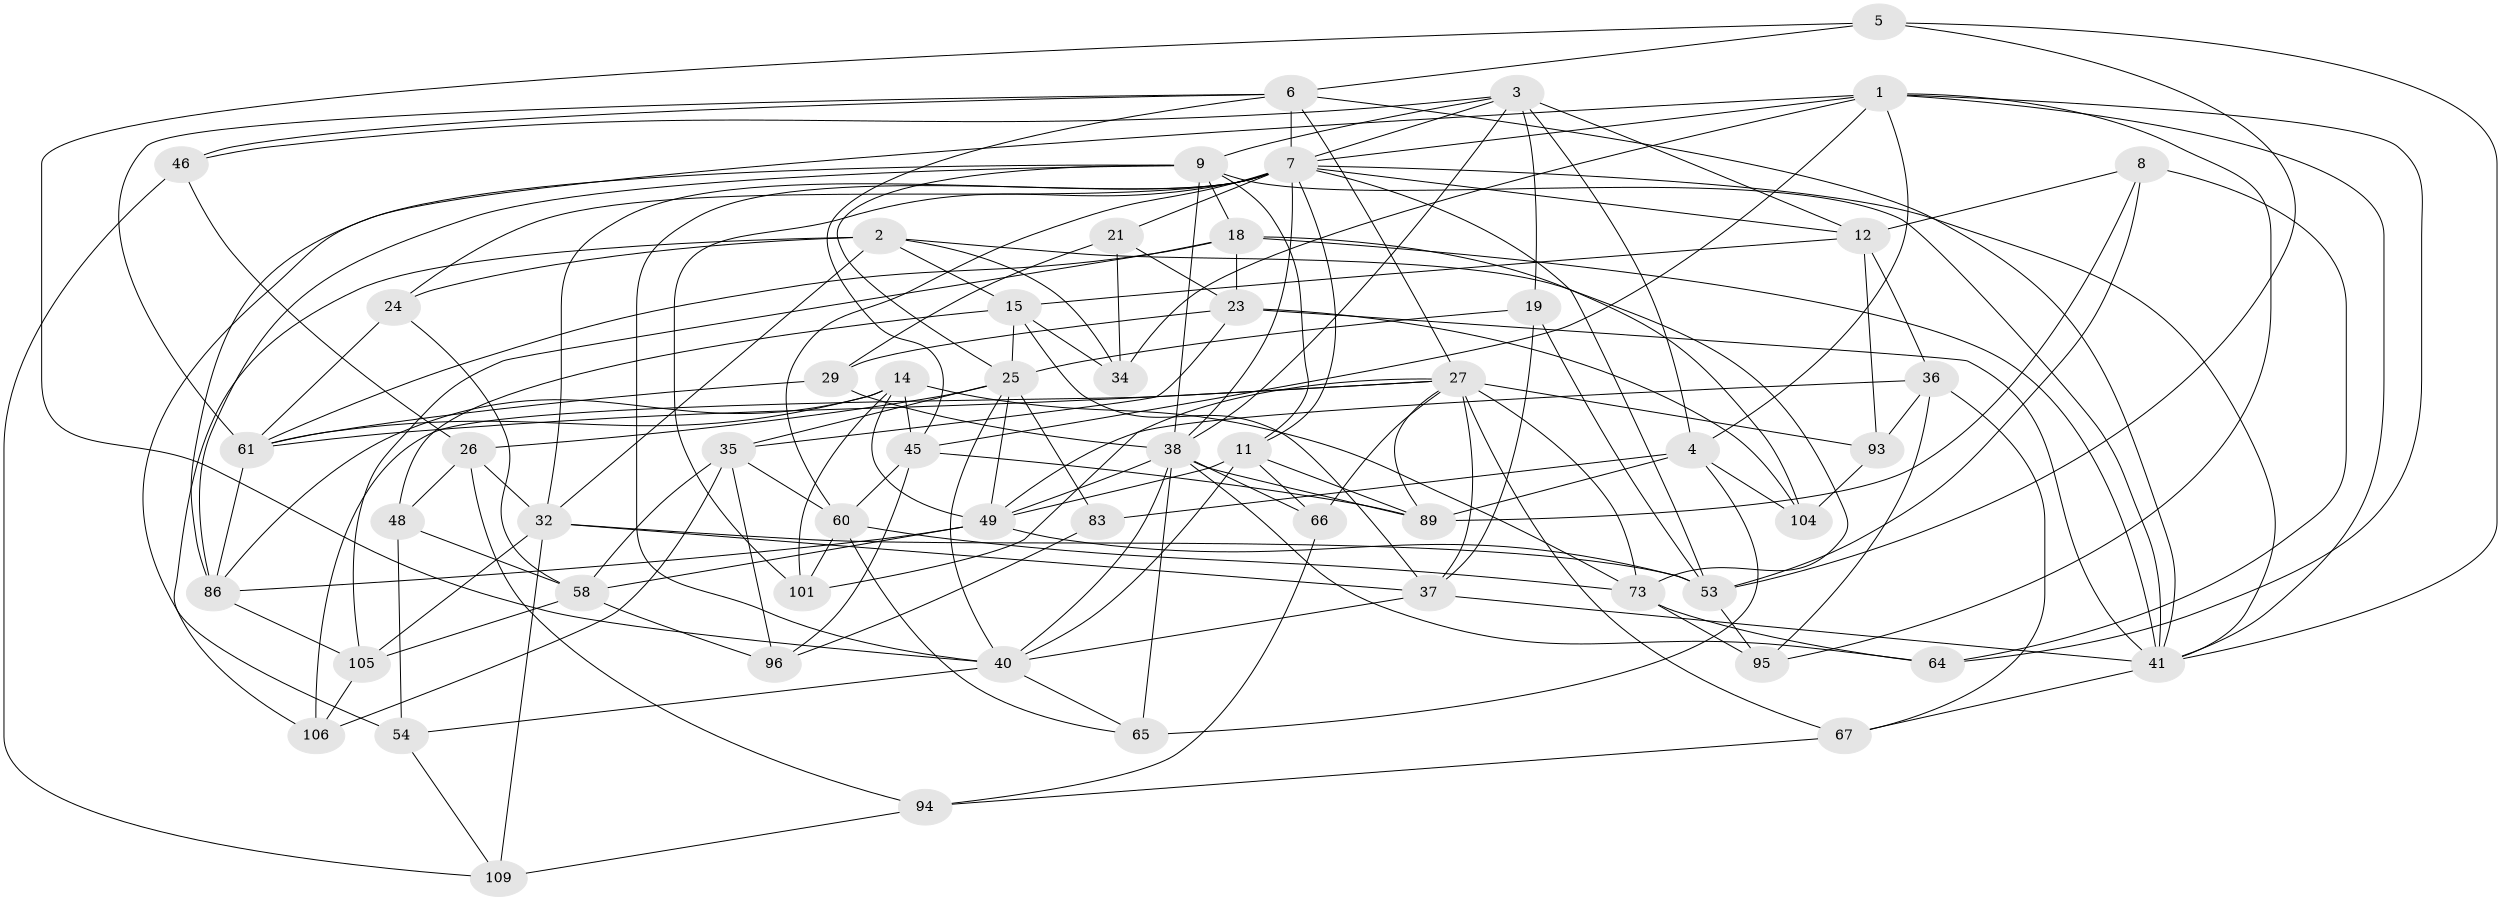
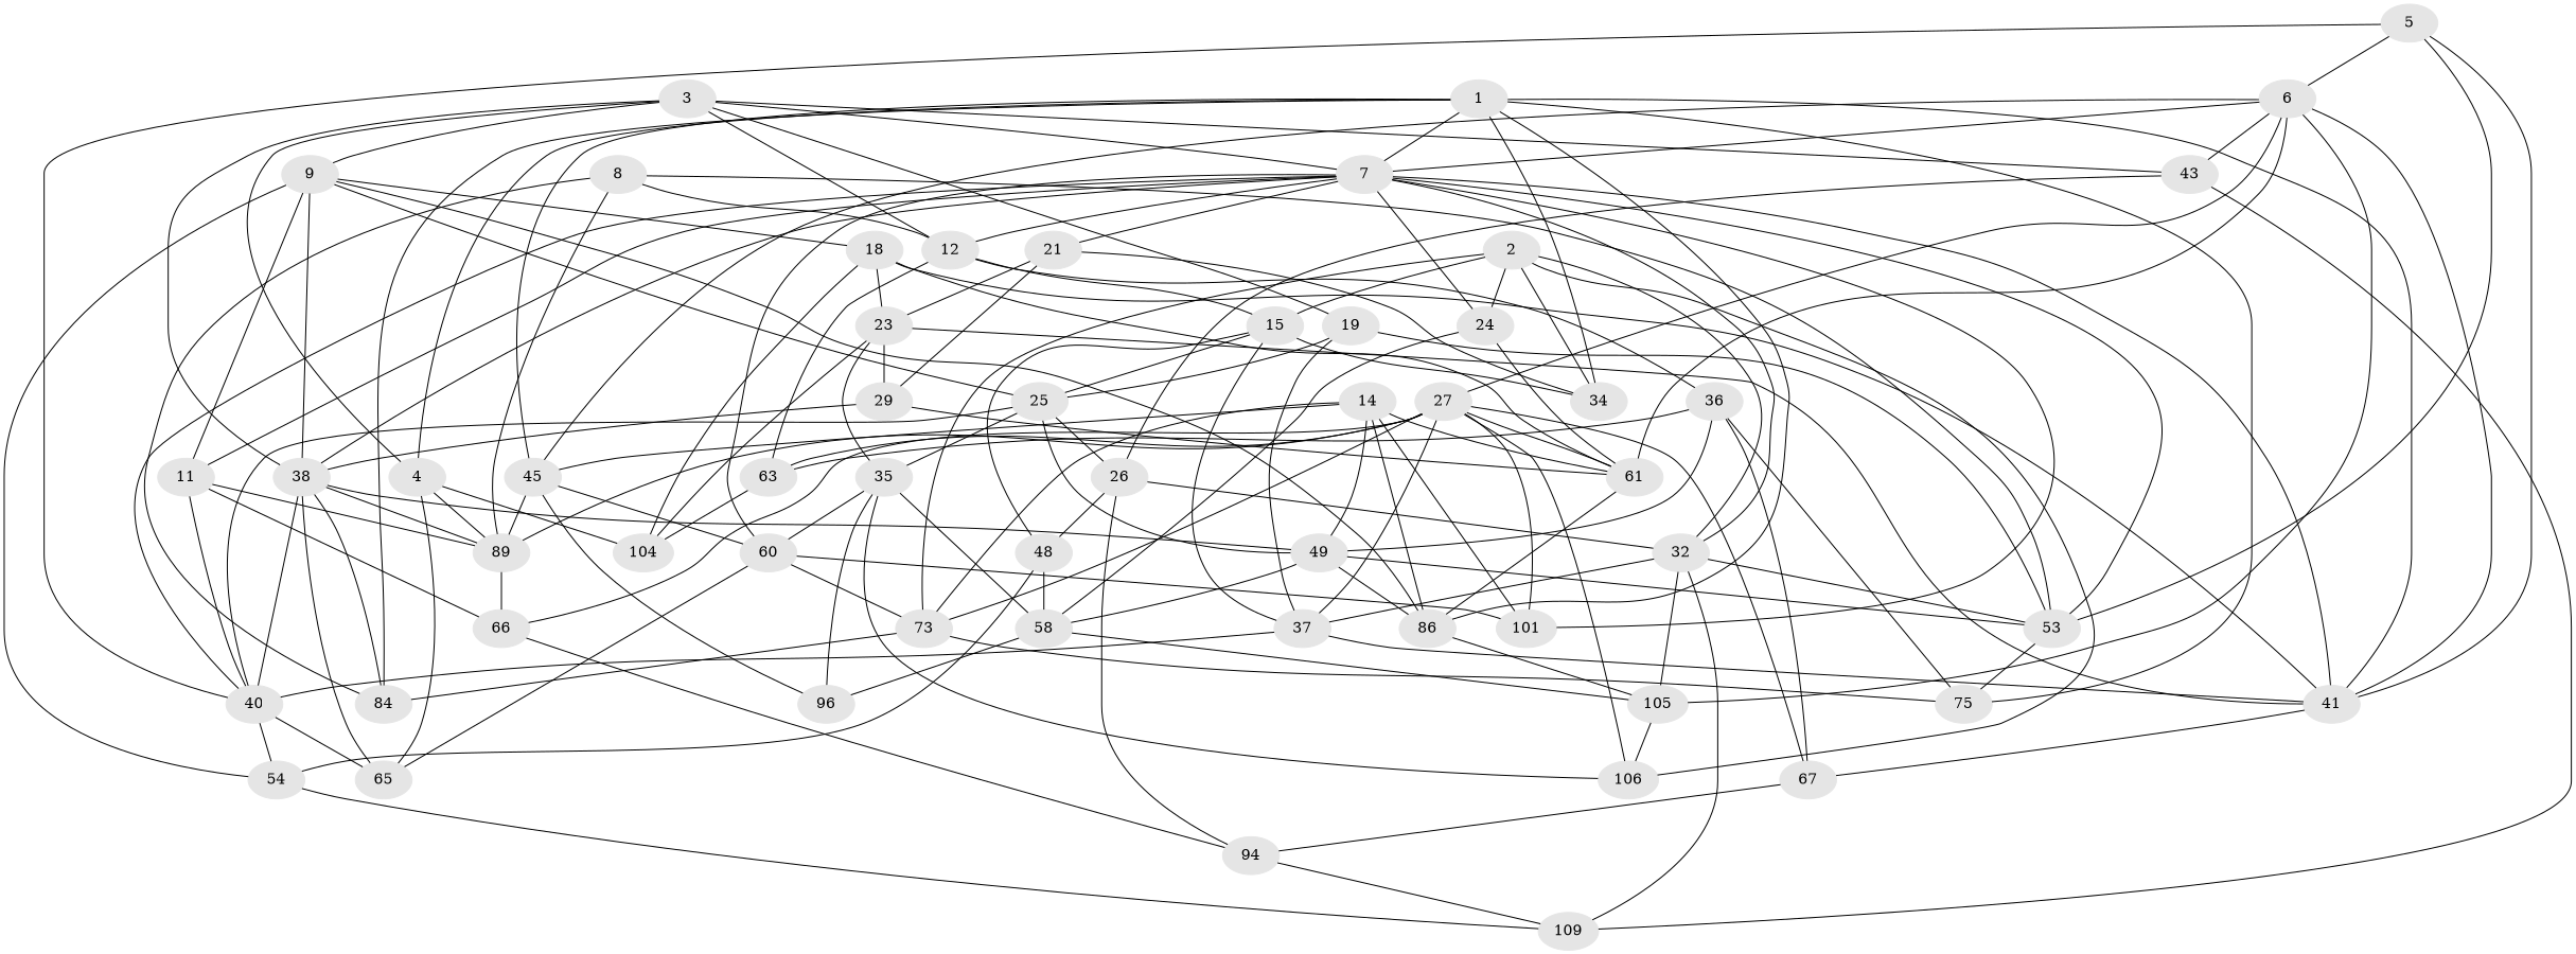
  graph {
    node [color=gray90 style=filled]
    1 [super="+79+31"]
    4 [super="+71+42"]
    7 [super="+13+28+17"]
    34
    41 [super="+50+63"]
    45 [super="+95"]
-   75 [label=95]
-   84 [label=64]
+   75
+   84
    86 [super="+107"]
    65
-   83
    89 [super="+100"]
    104
    24
    32 [super="+76"]
    12 [super="+115+114"]
    38 [super="+72+62+78"]
    53 [super="+110"]
    40 [super="+44+68"]
    11 [super="+56"]
    21
    60 [super="+69"]
    101
    67
    96
    105 [super="+112"]
    2 [super="+10"]
    15 [super="+108"]
    73 [super="+88"]
    106
    25 [super="+43+57"]
    37 [super="+47"]
    48
    61 [super="+82"]
    58 [super="+81"]
    109
    3 [super="+98+92"]
    9 [super="+102+91"]
    19
-   46
+   46 [label=43]
    18 [super="+85"]
    54
    36 [super="+113"]
-   93 [super="+103"]
+   93 [super="+103" label=63]
    49 [super="+52"]
    66
    26
    6 [super="+20+64"]
    27 [super="+30+33"]
    5
    23 [super="+87"]
    29
    8
    35 [super="+70"]
    94
    14 [super="+16"]
    1 -- 4
    1 -- 7
    1 -- 34
    1 -- 41
    1 -- 45
    1 -- 75
    1 -- 84
    1 -- 86
    4 -- 65
-   4 -- 83 [weight=2]
    4 -- 89
    4 -- 104
    7 -- 41
    7 -- 24
    7 -- 32
    7 -- 12
    7 -- 38
    7 -- 53
    7 -- 40
    7 -- 11
    7 -- 21
    7 -- 60
    7 -- 101
    41 -- 67
    45 -- 89
    45 -- 60
    45 -- 96
    86 -- 105
-   83 -- 96
    24 -- 61
    24 -- 58
    32 -- 53
    32 -- 105 [weight=2]
    32 -- 37
    32 -- 109
    12 -- 15
    12 -- 36
    12 -- 93 [weight=3]
    38 -- 84
    38 -- 65
    38 -- 89
    38 -- 40
    38 -- 49
-   38 -- 66
+   89 -- 66
    53 -- 75
    40 -- 65
    40 -- 54
    11 -- 89
    11 -- 40
-   11 -- 49
    11 -- 66
    21 -- 34
    21 -- 23
    21 -- 29
    60 -- 65
    60 -- 101
    60 -- 73
    67 -- 94
    105 -- 106
    2 -- 34
    2 -- 24
    2 -- 32
    2 -- 15
    2 -- 73
    2 -- 106
    15 -- 34
    15 -- 25
    15 -- 37
    15 -- 48
    73 -- 75
    73 -- 84
-   25 -- 83
    25 -- 40
    25 -- 49
    25 -- 26
    25 -- 35
    37 -- 41
    37 -- 40
    48 -- 58
    48 -- 54
    61 -- 86
    58 -- 96
    58 -- 105
    3 -- 4
    3 -- 7
    3 -- 12
    3 -- 38
    3 -- 9
    3 -- 19
    3 -- 46
-   9 -- 41
    9 -- 86
    9 -- 38
    9 -- 11
    9 -- 25
    9 -- 18
    9 -- 54
    19 -- 53
    19 -- 25
    19 -- 37
    46 -- 109
    46 -- 26
    18 -- 41 [weight=2]
    18 -- 104
    18 -- 61
    18 -- 23
    54 -- 109
    36 -- 75
    36 -- 67
    36 -- 93
    36 -- 49
    93 -- 104
    49 -- 86
    49 -- 53
    49 -- 58
    66 -- 94
    26 -- 32
    26 -- 48
    26 -- 94
    6 -- 7
    6 -- 41
    6 -- 45
-   18 -- 105
+   6 -- 105
    6 -- 61
    6 -- 46
    6 -- 27
    27 -- 89
    27 -- 101
    27 -- 67
    27 -- 73
    27 -- 106
    27 -- 37
    27 -- 61
    27 -- 93
    27 -- 66
    5 -- 41
    5 -- 53
    5 -- 40
    5 -- 6
    23 -- 41
    23 -- 104
    23 -- 29
    23 -- 35
    29 -- 38
    29 -- 61
    8 -- 84
    8 -- 89
    8 -- 12
    8 -- 53
    35 -- 60
    35 -- 96
    35 -- 106
    35 -- 58
    94 -- 109
    14 -- 45
    14 -- 86
    14 -- 101
    14 -- 73
    14 -- 61
    14 -- 49
  }
